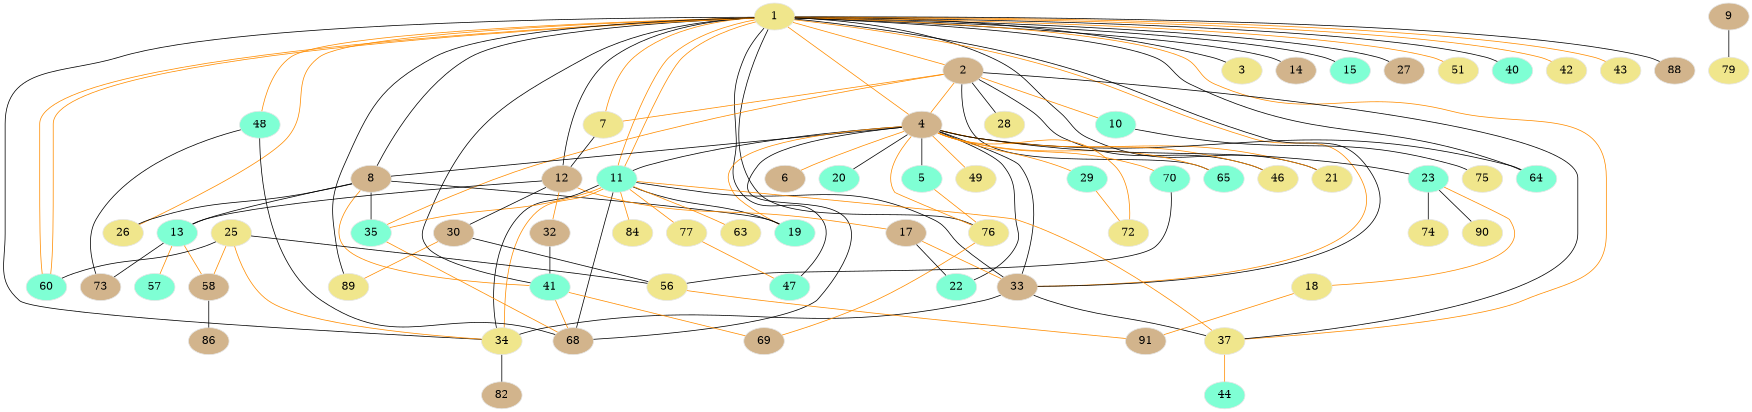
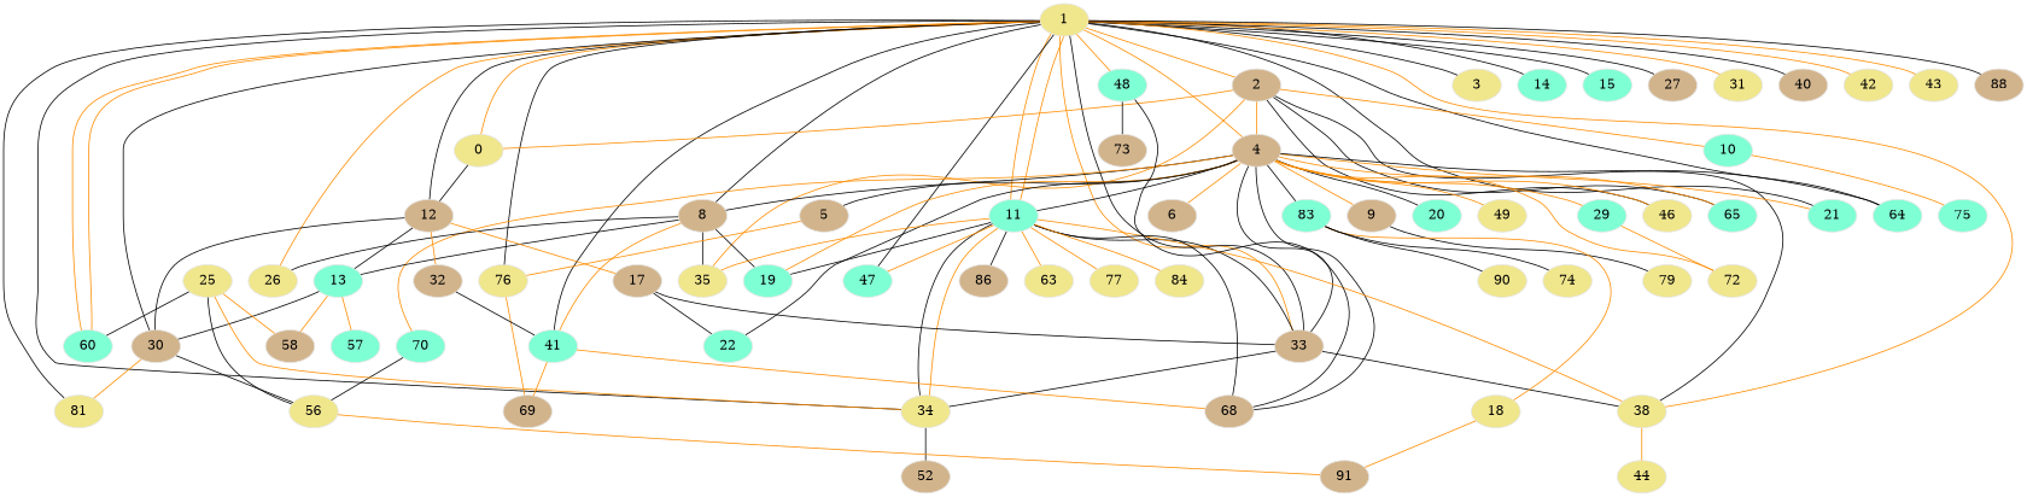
  graph {
    node [color=gray90 fillcolor=khaki style=filled]
    edge [color=black]
    1 [super="+54"]
    2 [fillcolor=tan super="+16"]
    3
    4 [fillcolor=tan super="+51"]
-   7
+   7 [label=0]
    8 [fillcolor=tan super="+61"]
    11 [fillcolor=aquamarine super="+52"]
    12 [fillcolor=tan super="+78"]
-   14 [fillcolor=tan]
+   14 [fillcolor=aquamarine]
    15 [fillcolor=aquamarine]
-   21
+   21 [fillcolor=aquamarine]
    26 [super="+66"]
    27 [fillcolor=tan]
    30 [fillcolor=tan super="+45"]
-   31 [label=51]
+   31
    33 [fillcolor=tan super="+89"]
    34 [super="+71"]
    n18 [label=76 super="+59"]
-   38 [super="+53" label=37]
-   40 [fillcolor=aquamarine]
+   38 [super="+53"]
+   40 [fillcolor=tan]
    41 [fillcolor=aquamarine super="+62"]
    42
    43
    47 [fillcolor=aquamarine]
    48 [fillcolor=aquamarine super="+67"]
    60 [fillcolor=aquamarine]
    64 [fillcolor=aquamarine]
-   81 [super="+85" label=89]
+   81 [super="+85"]
    88 [fillcolor=tan]
    10 [fillcolor=aquamarine]
-   28
-   35 [fillcolor=aquamarine super="+37"]
+   35 [super="+37"]
    46
    65 [fillcolor=aquamarine]
-   5 [fillcolor=aquamarine]
+   5 [fillcolor=tan]
    6 [fillcolor=tan]
    9 [fillcolor=tan]
    19 [fillcolor=aquamarine]
    20 [fillcolor=aquamarine]
    22 [fillcolor=aquamarine]
-   23 [fillcolor=aquamarine super="+24"]
+   23 [fillcolor=aquamarine super="+24" label=83]
    29 [fillcolor=aquamarine]
    49
    n44 [fillcolor=aquamarine label=70]
    68 [fillcolor=tan super="+87"]
    72
    13 [fillcolor=aquamarine]
    63
    77
    84
    86 [fillcolor=tan]
    17 [fillcolor=tan]
    n53 [fillcolor=tan label=32]
    18 [super="+80"]
    91 [fillcolor=tan]
    56 [super="+76"]
-   82 [fillcolor=tan]
+   82 [fillcolor=tan label=52]
    69 [fillcolor=tan super="+70"]
-   44 [fillcolor=aquamarine]
+   44
    73 [fillcolor=tan]
-   75
+   75 [fillcolor=aquamarine]
    79
    74
    90
    25 [super="+32"]
    58 [fillcolor=tan]
    57 [fillcolor=aquamarine]
    1 -- 2 [color=darkorange weight=2]
    1 -- 3
    1 -- 4 [color=darkorange]
    1 -- 7 [color=darkorange]
    1 -- 8
    1 -- 11 [color=darkorange weight=2]
    1 -- 11 [color=darkorange]
    1 -- 12 [weight=2]
    1 -- 14
    1 -- 15
    1 -- 21
    1 -- 26 [color=darkorange]
    1 -- 27
+   1 -- 30
    1 -- 31 [color=darkorange]
    1 -- 33 [color=darkorange]
    1 -- 33
    1 -- 34
    1 -- n18
    1 -- 38 [color=darkorange]
    1 -- 40
    1 -- 41
    1 -- 42 [color=darkorange]
    1 -- 43 [color=darkorange]
    1 -- 47
    1 -- 48 [color=darkorange weight=2]
    1 -- 60 [color=darkorange]
    1 -- 60 [color=darkorange]
    1 -- 64
    1 -- 81
    1 -- 88
    2 -- 4 [color=darkorange]
    2 -- 7 [color=darkorange]
    2 -- 38
    2 -- 10 [color=darkorange]
-   2 -- 28
    2 -- 35 [color=darkorange]
    2 -- 46
    2 -- 65
    4 -- 8
    4 -- 11
    4 -- 21 [color=darkorange]
    4 -- 33
    4 -- 64
    4 -- 46 [color=darkorange]
    4 -- 65 [color=darkorange]
    4 -- 5
    4 -- 6 [color=darkorange]
-   4 -- n18 [color=darkorange]
+   4 -- 9 [color=darkorange]
    4 -- 19 [color=darkorange]
    4 -- 20
    4 -- 22
    4 -- 23
    4 -- 29 [color=darkorange]
    4 -- 49 [color=darkorange]
    4 -- n44 [color=darkorange]
    4 -- 68
    4 -- 72 [color=darkorange]
    7 -- 12
    8 -- 26
    8 -- 41 [color=darkorange]
    8 -- 35
    8 -- 19
    8 -- 13
    11 -- 33
    11 -- 34
    11 -- 34 [color=darkorange]
    11 -- 38 [color=darkorange]
-   77 -- 47 [color=darkorange]
+   11 -- 47 [color=darkorange]
    11 -- 35 [color=darkorange]
    11 -- 19
    11 -- 68 [weight=2]
    11 -- 63 [color=darkorange]
    11 -- 77 [color=darkorange]
    11 -- 84 [color=darkorange]
-   58 -- 86
+   11 -- 86
    12 -- 30
    12 -- 13
    12 -- 17 [color=darkorange]
    12 -- n53 [color=darkorange]
    30 -- 81 [color=darkorange]
    30 -- 56
    33 -- 34
    33 -- 38
    34 -- 82
    n18 -- 69 [color=darkorange]
    38 -- 44 [color=darkorange]
    41 -- 68 [color=darkorange]
    41 -- 69 [color=darkorange]
    48 -- 68
    48 -- 73
-   10 -- 75
-   35 -- 68 [color=darkorange]
+   10 -- 75 [color=darkorange]
    5 -- n18 [color=darkorange]
    9 -- 79
    23 -- 18 [color=darkorange]
    23 -- 74
    23 -- 90
    29 -- 72 [color=darkorange]
    n44 -- 56
-   13 -- 73
+   13 -- 30
    13 -- 58 [color=darkorange]
    13 -- 57 [color=darkorange]
-   17 -- 33 [color=darkorange]
+   17 -- 33
    17 -- 22
    n53 -- 41
    18 -- 91 [color=darkorange]
    56 -- 91 [color=darkorange]
    25 -- 34 [color=darkorange]
    25 -- 60
    25 -- 56
    25 -- 58 [color=darkorange]
  }
